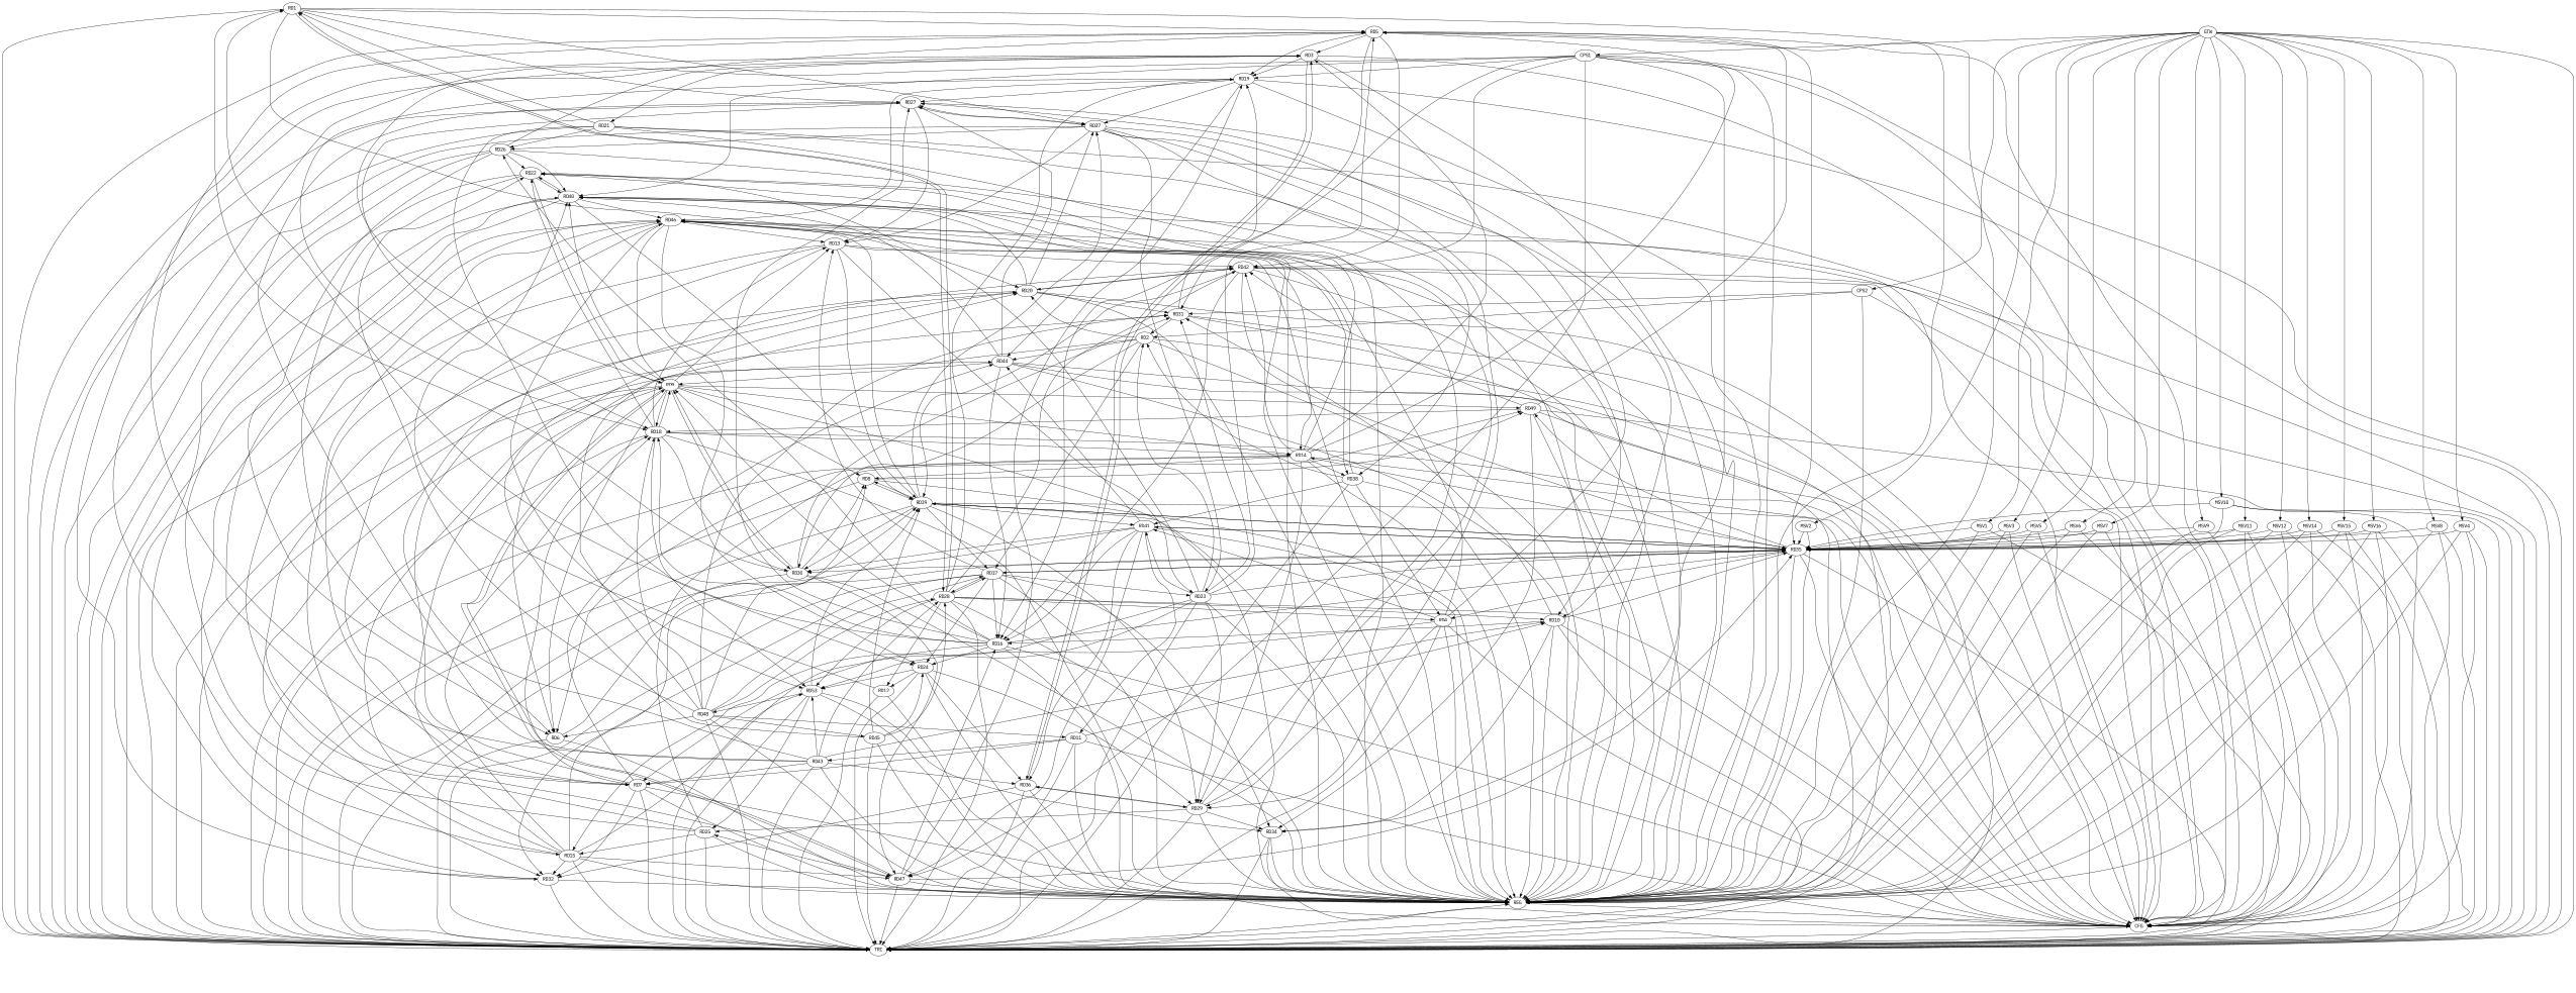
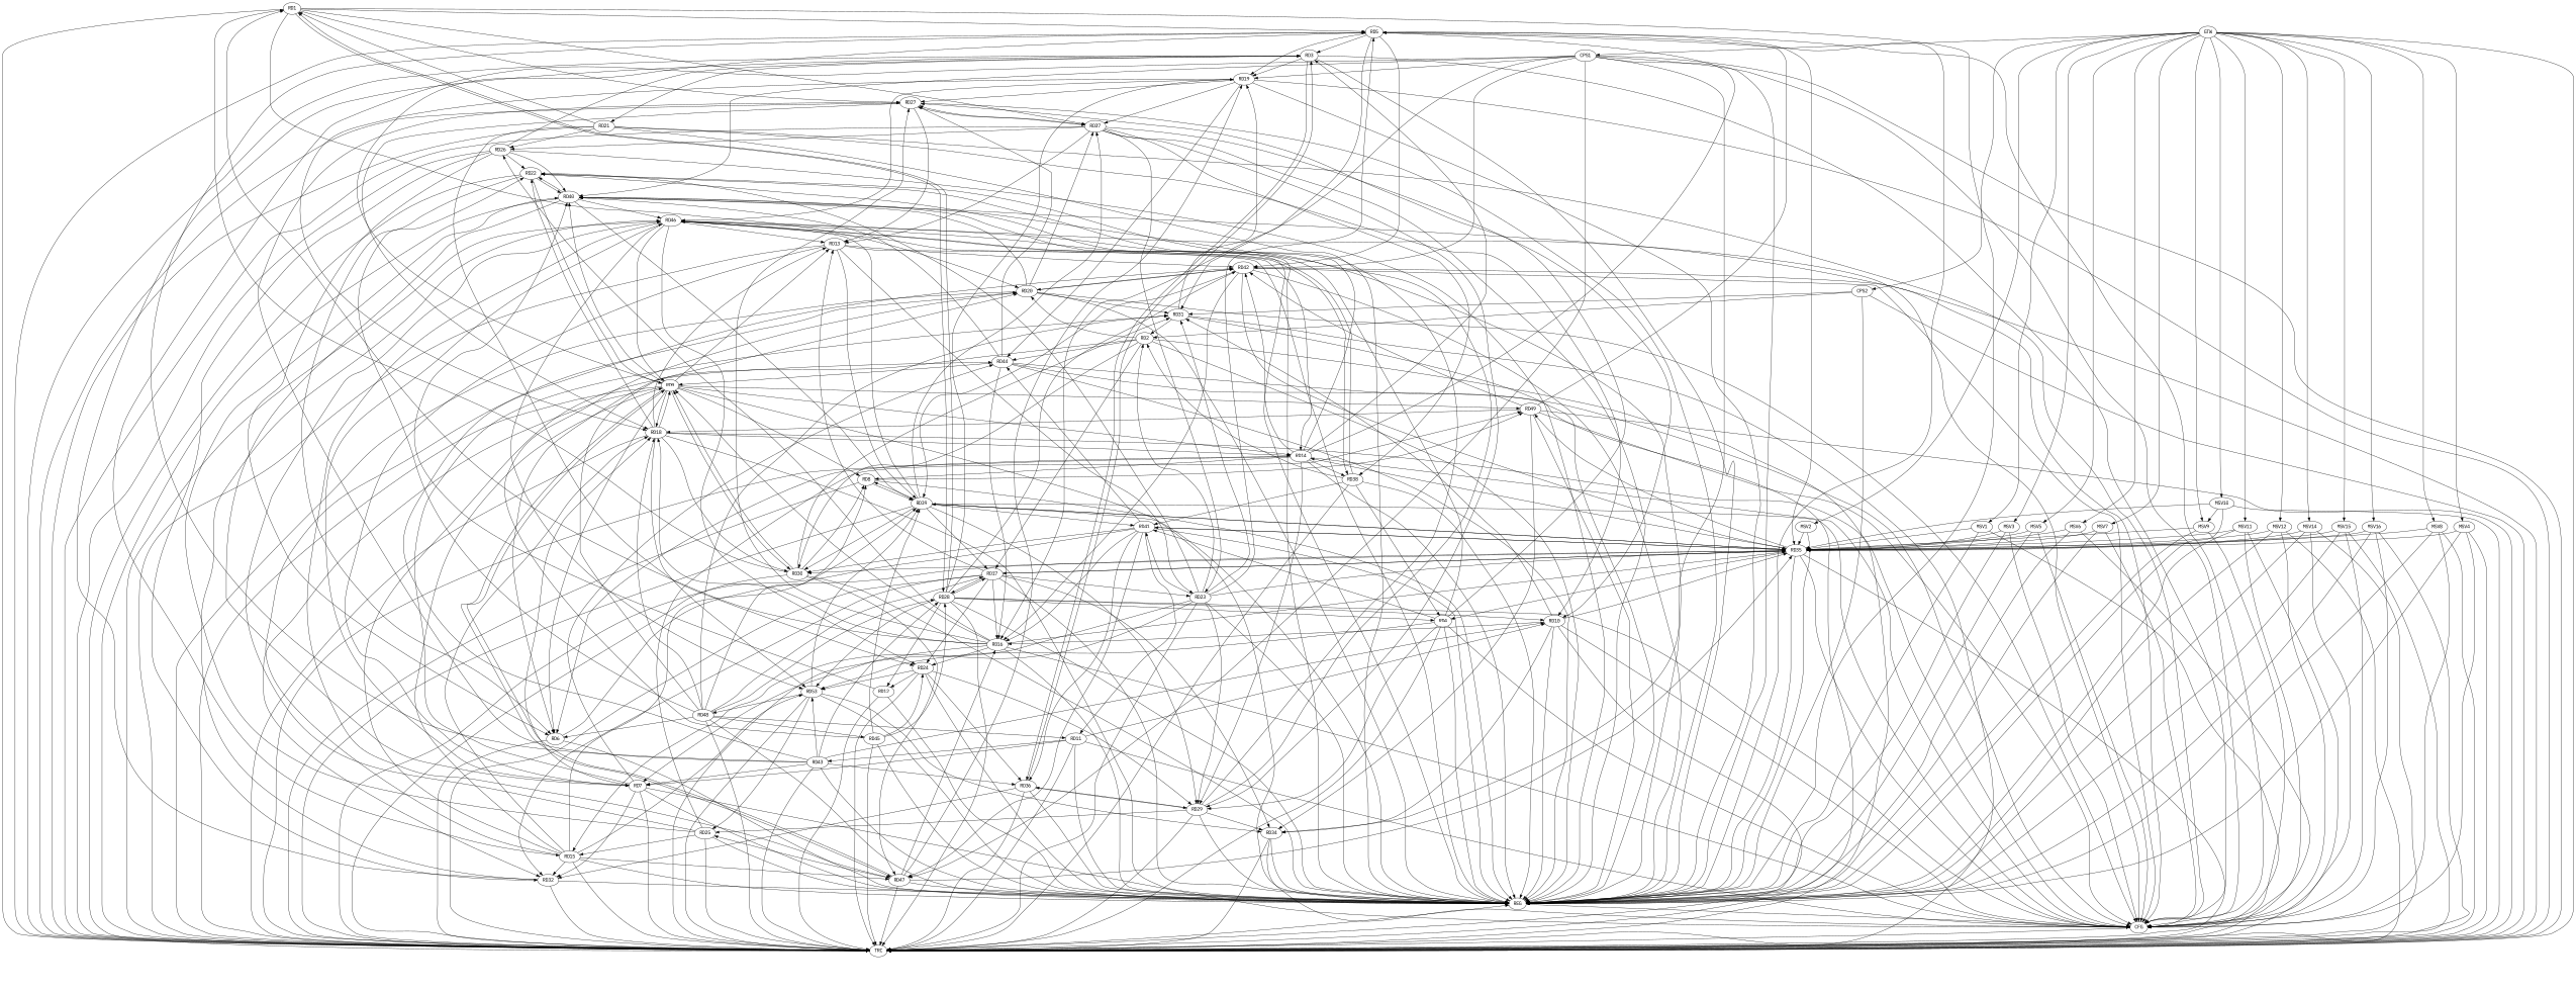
  strict digraph {
    fontname="IBM Plex Mono"
    node [fontname="IBM Plex Mono"]
    edge [fontname="IBM Plex Mono"]
    n1 [label=RD1]
    n2 [label=RD5]
    n3 [label=RD20]
    n4 [label=RD27]
    n5 [label=RD28]
    n6 [label=RD37]
    n7 [label=REG]
    n8 [label=TRC]
    n9 [label=RD3]
    n10 [label=RD19]
    n11 [label=CFG]
    n12 [label=RD31]
    n13 [label=RD35]
    n14 [label=RD42]
    n15 [label=RD40]
    n16 [label=RD18]
    n17 [label=RD13]
    n18 [label=RD17]
    n19 [label=RD4]
    n20 [label=RD53]
    n21 [label=RD10]
    n22 [label=RD12]
    n23 [label=RD29]
    n24 [label=RD23]
    n25 [label=RD38]
    n26 [label=RD26]
    n27 [label=RD2]
    n28 [label=RD6]
    n29 [label=RD30]
    n30 [label=RD44]
    n31 [label=RD32]
    n32 [label=RD16]
    n33 [label=RD34]
    n34 [label=RD24]
    n35 [label=RD8]
    n36 [label=RD9]
    n37 [label=RD47]
    n38 [label=RD21]
    n39 [label=RD36]
    n40 [label=RD46]
    n41 [label=RD41]
    n42 [label=RD22]
    n43 [label=RD25]
    n44 [label=RD39]
    n45 [label=RD48]
    n46 [label=RD11]
    n47 [label=RD14]
    n48 [label=RD49]
    n49 [label=RD7]
    n50 [label=RD43]
    n51 [label=RD15]
    n52 [label=RD45]
    n53 [label=CPS1]
    n54 [label=CPS2]
    n55 [label=GTW]
    n56 [label=MSV1]
    n57 [label=MSV2]
    n58 [label=MSV3]
    n59 [label=MSV4]
    n60 [label=MSV5]
    n61 [label=MSV6]
    n62 [label=MSV7]
    n63 [label=MSV8]
    n64 [label=MSV9]
    n65 [label=MSV10]
    n66 [label=MSV11]
    n67 [label=MSV12]
    n68 [label=MSV14]
    n69 [label=MSV15]
    n70 [label=MSV16]
    n1 -> n2
    n1 -> n3
    n1 -> n4
    n1 -> n5
    n1 -> n6
    n1 -> n7
    n1 -> n8
    n2 -> n7
    n2 -> n8
    n2 -> n9
    n2 -> n10
    n2 -> n11
    n2 -> n12
    n2 -> n13
    n2 -> n14
    n3 -> n6
    n3 -> n7
    n3 -> n8
    n3 -> n11
    n3 -> n12
    n3 -> n14
    n3 -> n15
    n4 -> n6
    n4 -> n7
    n4 -> n8
    n4 -> n16
    n4 -> n17
    n5 -> n1
    n5 -> n7
    n5 -> n8
    n5 -> n10
    n5 -> n11
    n5 -> n14
    n5 -> n18
    n5 -> n19
    n5 -> n20
    n5 -> n21
    n5 -> n22
    n6 -> n4
    n6 -> n7
    n6 -> n8
    n6 -> n17
    n6 -> n21
    n6 -> n23
    n6 -> n24
    n6 -> n25
    n6 -> n26
    n7 -> n11
    n8 -> n7
    n9 -> n7
    n9 -> n8
    n9 -> n10
    n9 -> n11
    n9 -> n38
    n9 -> n39
    n10 -> n4
    n10 -> n6
    n10 -> n7
    n10 -> n8
    n10 -> n16
    n10 -> n30
    n10 -> n40
    n11 -> n8
    n12 -> n7
    n12 -> n8
    n12 -> n10
    n12 -> n27
    n13 -> n7
    n13 -> n8
    n13 -> n11
    n13 -> n18
    n13 -> n19
    n13 -> n29
    n13 -> n41
    n13 -> n44
    n13 -> n47
    n13 -> n48
    n14 -> n3
    n14 -> n7
    n14 -> n8
    n14 -> n11
    n14 -> n13
    n14 -> n32
    n14 -> n44
    n15 -> n7
    n15 -> n8
    n15 -> n11
    n15 -> n40
    n15 -> n42
    n15 -> n44
    n15 -> n49
    n16 -> n7
    n16 -> n8
    n16 -> n11
    n16 -> n17
    n16 -> n20
    n16 -> n29
    n16 -> n36
    n16 -> n42
    n16 -> n47
    n17 -> n7
    n17 -> n8
    n17 -> n14
    n17 -> n24
    n17 -> n44
    n17 -> n49
    n18 -> n5
    n18 -> n7
    n18 -> n8
    n18 -> n13
    n18 -> n17
    n18 -> n24
    n18 -> n31
    n18 -> n32
    n18 -> n33
    n18 -> n34
    n19 -> n4
    n19 -> n7
    n19 -> n8
    n19 -> n11
    n19 -> n20
    n19 -> n23
    n19 -> n40
    n19 -> n41
    n20 -> n7
    n20 -> n8
    n20 -> n33
    n20 -> n43
    n20 -> n44
    n20 -> n45
    n21 -> n7
    n21 -> n8
    n21 -> n11
    n21 -> n12
    n21 -> n13
    n21 -> n32
    n21 -> n33
    n22 -> n7
    n22 -> n8
    n22 -> n15
    n23 -> n7
    n23 -> n8
    n23 -> n15
    n23 -> n33
    n23 -> n39
    n23 -> n42
    n23 -> n43
    n24 -> n2
    n24 -> n7
    n24 -> n8
    n24 -> n12
    n24 -> n13
    n24 -> n23
    n24 -> n27
    n24 -> n41
    n24 -> n42
    n24 -> n49
    n24 -> n51
    n25 -> n7
    n25 -> n8
    n25 -> n19
    n25 -> n27
    n25 -> n40
    n25 -> n41
    n26 -> n7
    n26 -> n8
    n26 -> n9
    n26 -> n15
    n26 -> n28
    n26 -> n31
    n26 -> n42
    n27 -> n3
    n27 -> n7
    n27 -> n8
    n27 -> n18
    n27 -> n28
    n27 -> n29
    n27 -> n30
    n28 -> n7
    n28 -> n8
    n28 -> n13
    n29 -> n1
    n29 -> n7
    n29 -> n8
    n29 -> n12
    n29 -> n35
    n29 -> n36
    n29 -> n37
    n30 -> n4
    n30 -> n7
    n30 -> n8
    n30 -> n11
    n30 -> n15
    n30 -> n32
    n30 -> n36
    n31 -> n7
    n31 -> n8
    n31 -> n9
    n31 -> n40
    n32 -> n1
    n32 -> n4
    n32 -> n7
    n32 -> n8
    n32 -> n11
    n32 -> n13
    n32 -> n16
    n32 -> n26
    n32 -> n34
    n32 -> n36
    n33 -> n7
    n33 -> n8
    n33 -> n11
    n34 -> n7
    n34 -> n8
    n34 -> n20
    n34 -> n22
    n34 -> n23
    n34 -> n39
    n35 -> n7
    n35 -> n8
    n35 -> n44
    n35 -> n48
    n36 -> n2
    n36 -> n7
    n36 -> n8
    n36 -> n15
    n36 -> n16
    n36 -> n17
    n36 -> n28
    n36 -> n29
    n36 -> n31
    n36 -> n35
    n36 -> n37
    n36 -> n47
    n36 -> n48
    n37 -> n7
    n37 -> n8
    n37 -> n10
    n37 -> n13
    n37 -> n32
    n37 -> n36
    n37 -> n43
    n38 -> n1
    n38 -> n7
    n38 -> n8
    n38 -> n11
    n38 -> n21
    n38 -> n26
    n38 -> n34
    n39 -> n7
    n39 -> n8
    n39 -> n9
    n39 -> n23
    n39 -> n31
    n40 -> n7
    n40 -> n8
    n40 -> n11
    n40 -> n17
    n40 -> n20
    n40 -> n25
    n40 -> n34
    n40 -> n36
    n40 -> n37
    n40 -> n47
    n41 -> n7
    n41 -> n8
    n41 -> n13
    n41 -> n29
    n41 -> n30
    n41 -> n32
    n41 -> n37
    n41 -> n39
    n41 -> n46
    n42 -> n7
    n42 -> n8
    n42 -> n15
    n42 -> n28
    n42 -> n36
    n43 -> n7
    n43 -> n8
    n43 -> n15
    n43 -> n40
    n43 -> n48
    n43 -> n51
    n44 -> n6
    n44 -> n7
    n44 -> n8
    n44 -> n11
    n44 -> n13
    n44 -> n18
    n44 -> n23
    n44 -> n29
    n44 -> n35
    n44 -> n40
    n44 -> n41
    n45 -> n3
    n45 -> n5
    n45 -> n7
    n45 -> n8
    n45 -> n12
    n45 -> n16
    n45 -> n18
    n45 -> n28
    n45 -> n35
    n45 -> n42
    n45 -> n46
    n45 -> n52
    n46 -> n7
    n46 -> n8
    n46 -> n11
    n46 -> n21
    n46 -> n49
    n46 -> n50
    n47 -> n2
    n47 -> n7
    n47 -> n8
    n47 -> n9
    n47 -> n11
    n47 -> n14
    n47 -> n23
    n47 -> n25
    n47 -> n28
    n47 -> n35
    n47 -> n42
    n48 -> n2
    n48 -> n7
    n48 -> n8
    n48 -> n11
    n48 -> n14
    n48 -> n16
    n48 -> n33
    n49 -> n7
    n49 -> n8
    n49 -> n11
    n49 -> n12
    n49 -> n16
    n49 -> n30
    n49 -> n31
    n49 -> n40
    n50 -> n2
    n50 -> n4
    n50 -> n5
    n50 -> n7
    n50 -> n8
    n50 -> n14
    n50 -> n20
    n50 -> n21
    n50 -> n39
    n50 -> n49
    n51 -> n3
    n51 -> n7
    n51 -> n8
    n51 -> n16
    n51 -> n20
    n51 -> n30
    n51 -> n31
    n51 -> n36
    n51 -> n37
    n51 -> n44
    n52 -> n3
    n52 -> n5
    n52 -> n7
    n52 -> n8
    n52 -> n34
    n52 -> n44
    n53 -> n7
    n53 -> n8
    n53 -> n10
    n53 -> n11
    n53 -> n14
    n53 -> n15
    n53 -> n32
    n53 -> n33
    n53 -> n37
    n53 -> n51
    n54 -> n7
    n54 -> n8
    n54 -> n12
    n54 -> n27
    n55 -> n8
    n55 -> n53
    n55 -> n54
    n55 -> n56
    n55 -> n57
    n55 -> n58
    n55 -> n59
    n55 -> n60
    n55 -> n61
    n55 -> n62
    n55 -> n63
    n55 -> n64
    n55 -> n65
    n55 -> n66
    n55 -> n67
    n55 -> n68
    n55 -> n69
    n55 -> n70
    n56 -> n7
    n56 -> n8
    n56 -> n13
    n57 -> n7
    n57 -> n13
    n58 -> n7
    n58 -> n11
    n58 -> n13
    n59 -> n7
    n59 -> n8
    n59 -> n11
    n59 -> n13
    n60 -> n7
    n60 -> n11
    n60 -> n13
    n61 -> n7
    n61 -> n8
    n61 -> n13
    n62 -> n7
    n62 -> n11
    n62 -> n13
    n63 -> n7
    n63 -> n8
    n63 -> n11
    n63 -> n13
    n64 -> n7
    n64 -> n11
    n64 -> n13
    n65 -> n7
    n65 -> n8
-   n65 -> n11
+   n65 -> n64
    n65 -> n13
    n66 -> n7
    n66 -> n8
    n66 -> n11
    n66 -> n13
    n67 -> n7
    n67 -> n8
    n67 -> n11
    n67 -> n13
    n68 -> n7
    n68 -> n8
    n68 -> n11
    n68 -> n13
    n69 -> n7
    n69 -> n8
    n69 -> n11
    n69 -> n13
    n70 -> n7
    n70 -> n8
    n70 -> n11
    n70 -> n13
  }
